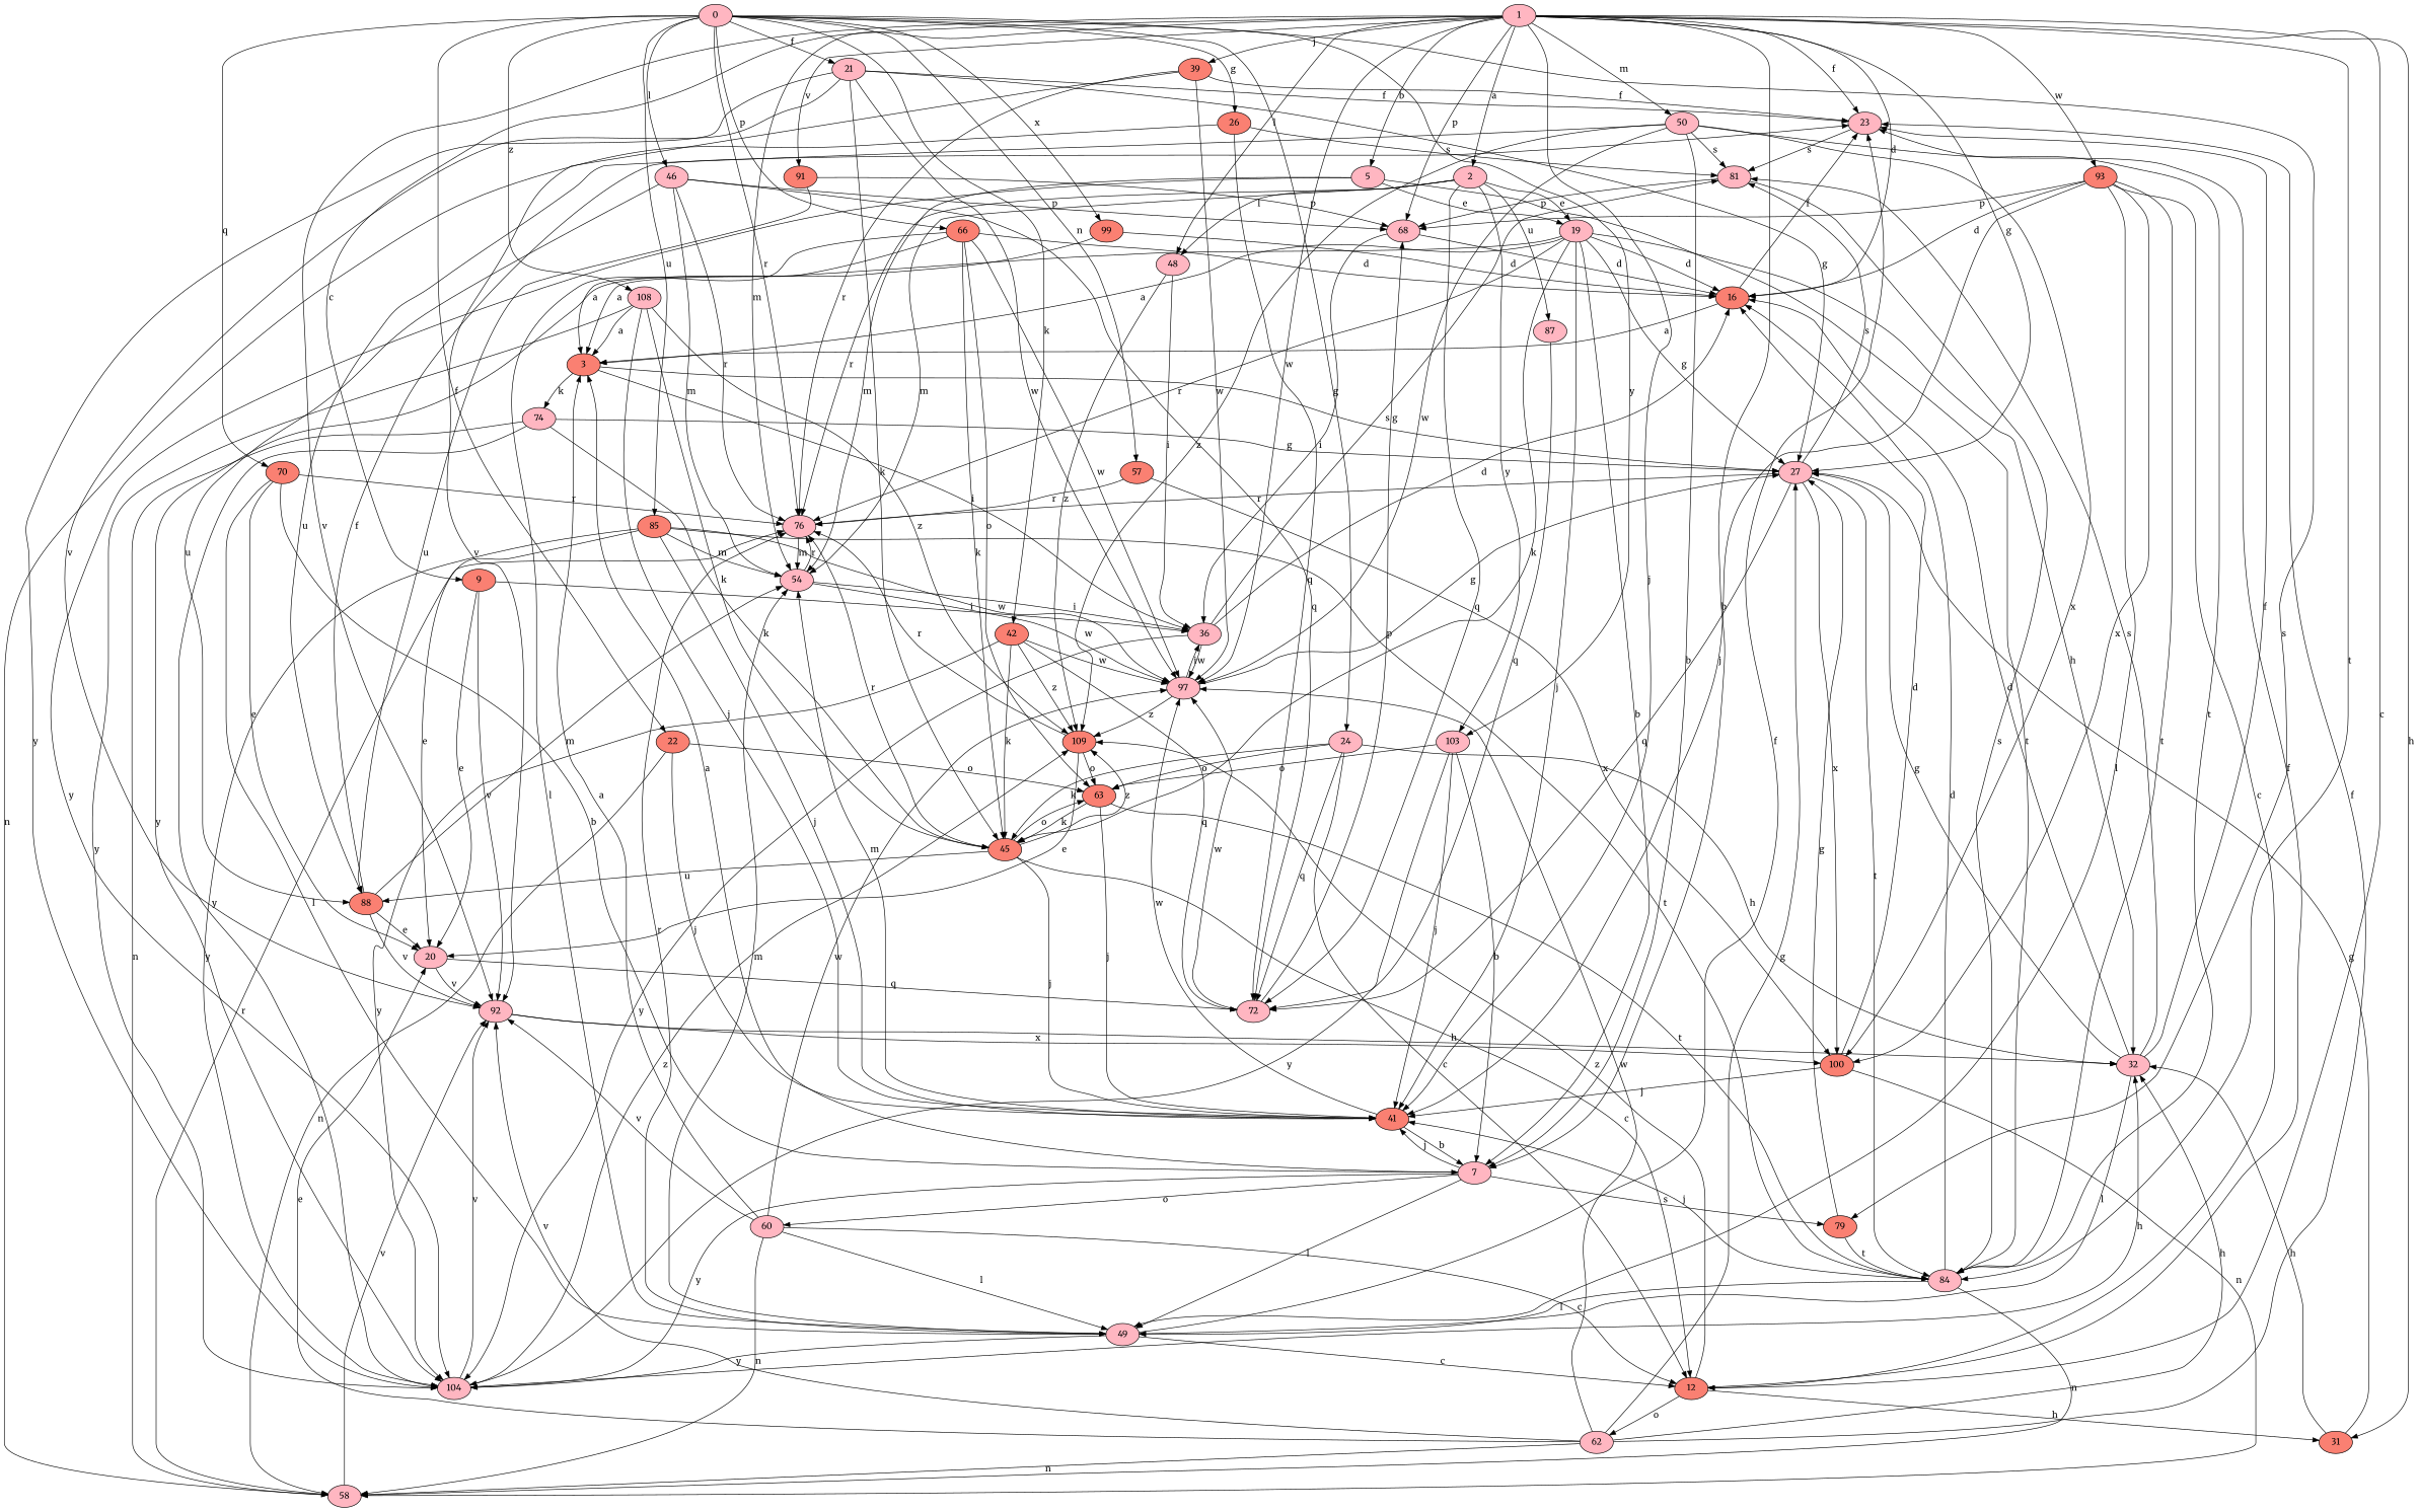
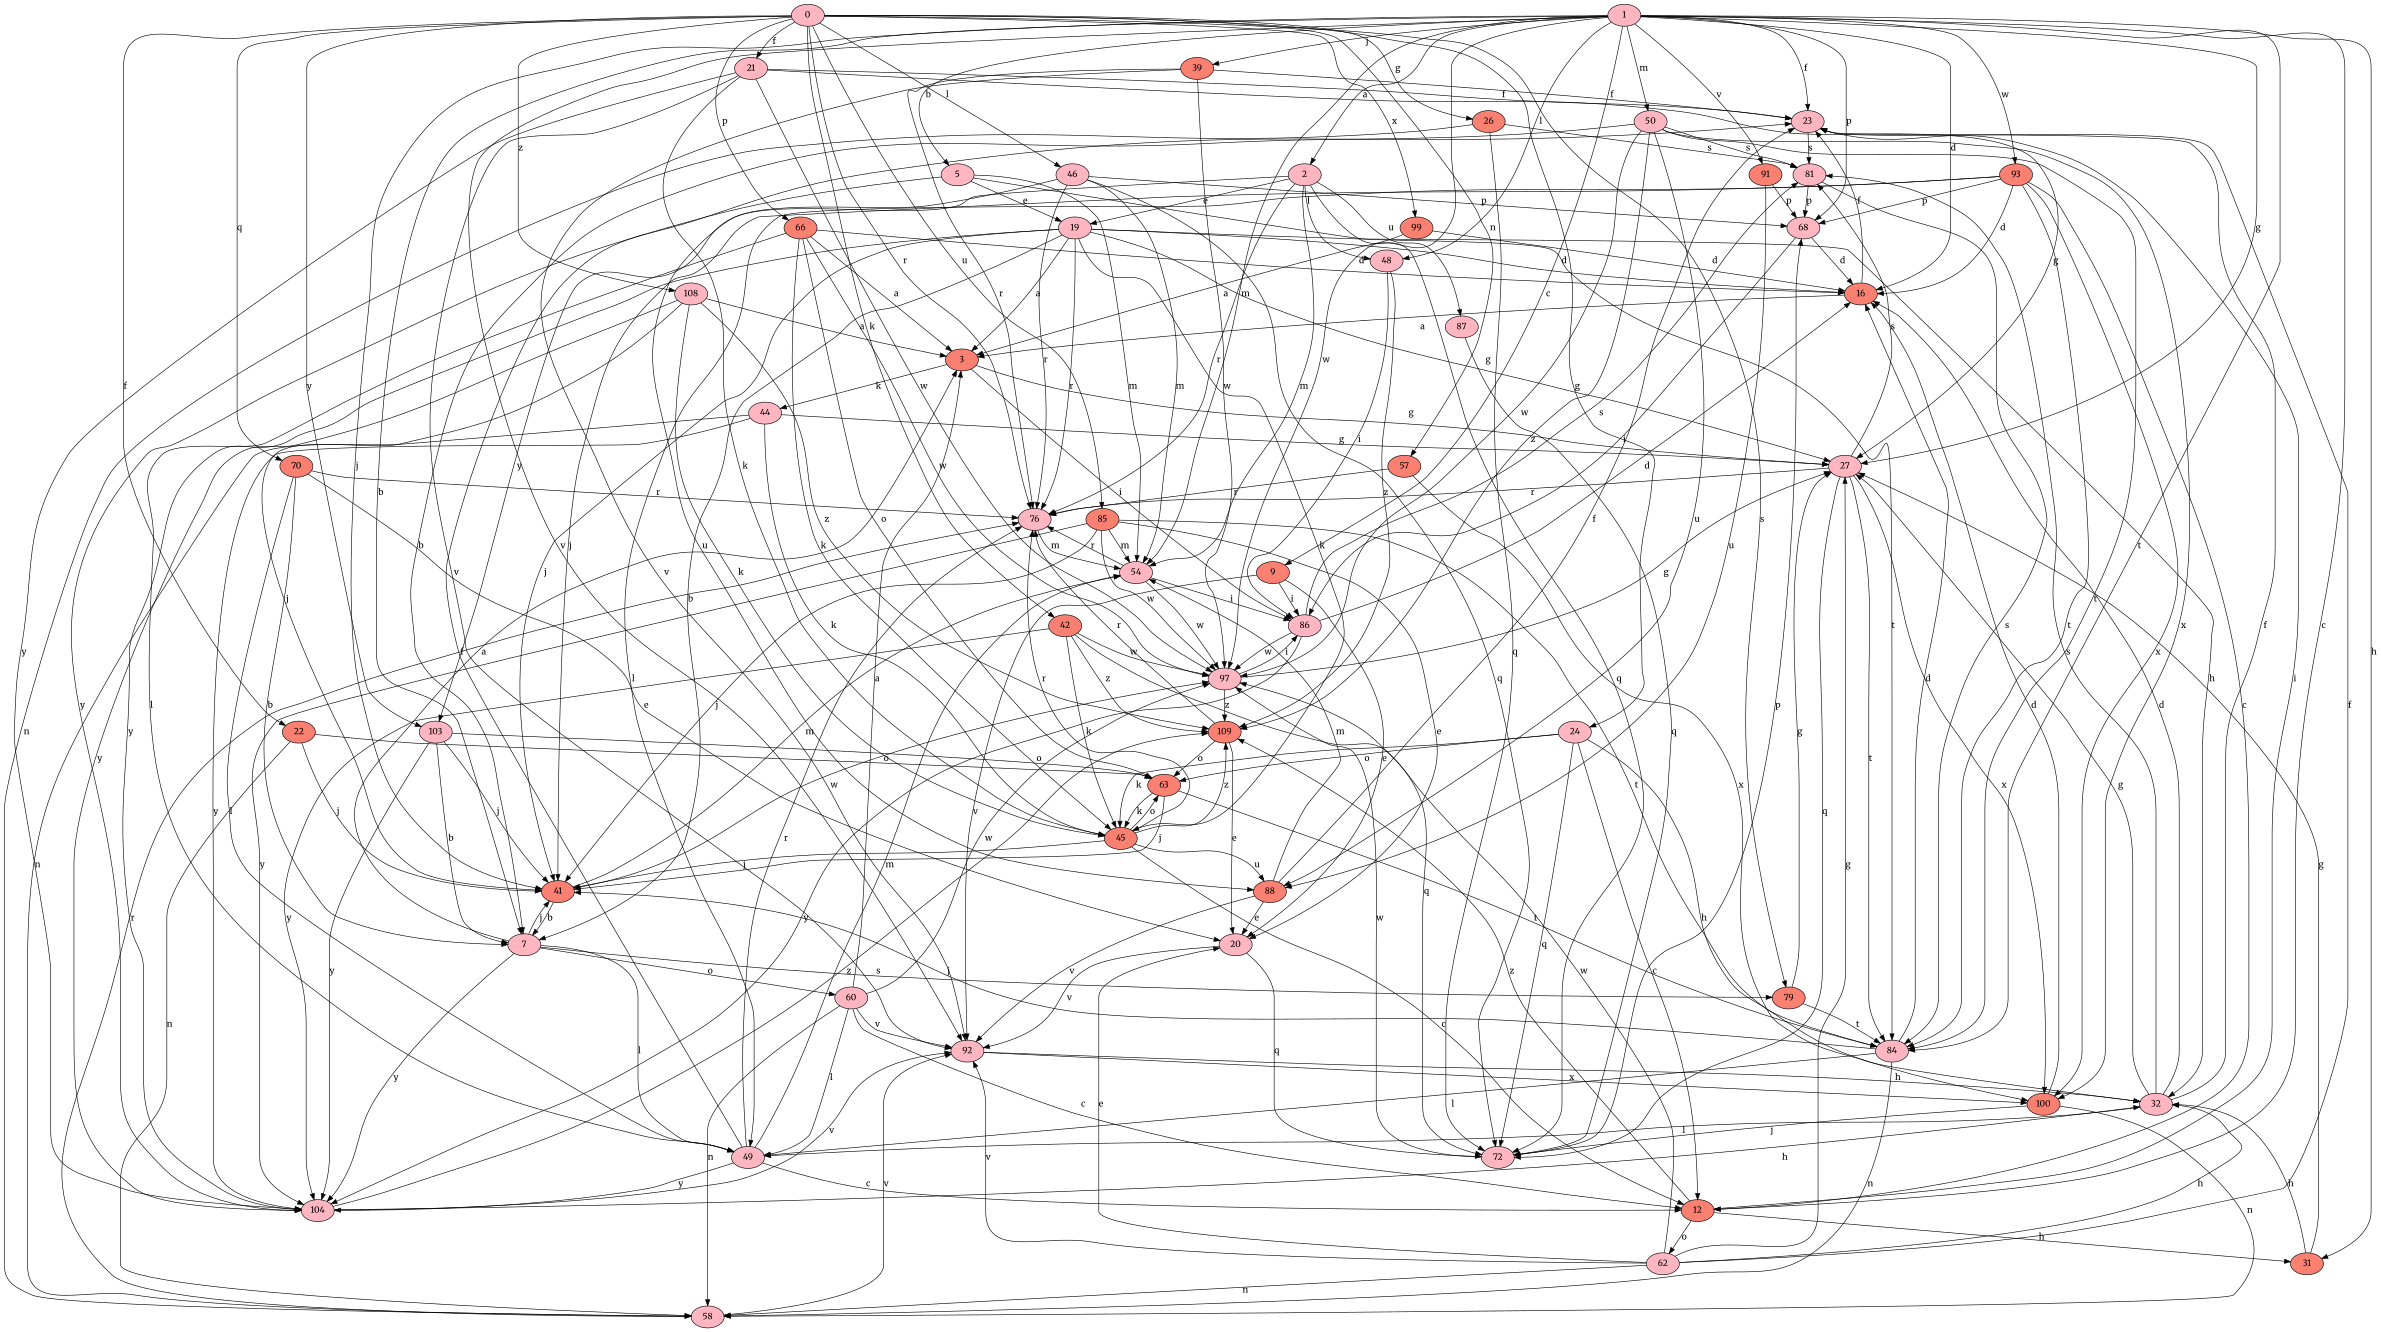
  strict digraph {
    fontname=Merriweather
    node [fillcolor=lightpink fontname=Merriweather style=filled]
    edge [fontname=Merriweather]
    0
    21
    22 [fillcolor=salmon]
    24
    26 [fillcolor=salmon]
    42 [fillcolor=salmon]
    46
    57 [fillcolor=salmon]
    66 [fillcolor=salmon]
    70 [fillcolor=salmon]
    76
    79 [fillcolor=salmon]
    85 [fillcolor=salmon]
    99 [fillcolor=salmon]
    103
    108
    23
    27
    92
    97
    104
    45 [fillcolor=salmon]
    41 [fillcolor=salmon]
    58
    63 [fillcolor=salmon]
    12 [fillcolor=salmon]
    72
    32
    81
    109 [fillcolor=salmon]
    54
    68
    88 [fillcolor=salmon]
    100 [fillcolor=salmon]
    16 [fillcolor=salmon]
    3 [fillcolor=salmon]
    49
    7
    20
    84
    1
    2
    5
    9 [fillcolor=salmon]
    31 [fillcolor=salmon]
    39 [fillcolor=salmon]
    48
    50
    91 [fillcolor=salmon]
    93 [fillcolor=salmon]
    19
    87
    60
-   36
+   36 [label=86]
    62
-   44 [label=74]
+   44
    0 -> 21 [label=f]
    0 -> 22 [label=f]
    0 -> 24 [label=g]
    0 -> 26 [label=g]
    0 -> 42 [label=k]
    0 -> 46 [label=l]
    0 -> 57 [label=n]
    0 -> 66 [label=p]
    0 -> 70 [label=q]
    0 -> 76 [label=r]
    0 -> 79 [label=s]
    0 -> 85 [label=u]
    0 -> 99 [label=x]
    0 -> 103 [label=y]
    0 -> 108 [label=z]
    21 -> 23 [label=f]
    21 -> 27 [label=g]
    21 -> 92 [label=v]
    21 -> 97 [label=w]
    21 -> 104 [label=y]
    21 -> 45 [label=k]
    22 -> 41 [label=j]
    22 -> 58 [label=n]
    22 -> 63 [label=o]
    24 -> 45 [label=k]
    24 -> 63 [label=o]
    24 -> 12 [label=c]
    24 -> 72 [label=q]
    24 -> 32 [label=h]
    26 -> 58 [label=n]
    26 -> 72 [label=q]
    26 -> 81 [label=s]
    42 -> 97 [label=w]
    42 -> 104 [label=y]
    42 -> 45 [label=k]
    42 -> 72 [label=q]
    42 -> 109 [label=z]
    46 -> 76 [label=r]
    46 -> 72 [label=q]
    46 -> 54 [label=m]
    46 -> 68 [label=p]
    46 -> 88 [label=u]
    57 -> 76 [label=r]
    57 -> 100 [label=x]
    66 -> 97 [label=w]
    66 -> 45 [label=k]
    66 -> 63 [label=o]
    66 -> 16 [label=d]
    66 -> 3 [label=a]
    66 -> 49 [label=l]
    70 -> 76 [label=r]
    70 -> 49 [label=l]
    70 -> 7 [label=b]
    70 -> 20 [label=e]
    76 -> 54 [label=m]
    79 -> 27 [label=g]
    79 -> 84 [label=t]
    85 -> 97 [label=w]
    85 -> 104 [label=y]
    85 -> 41 [label=j]
    85 -> 54 [label=m]
    85 -> 20 [label=e]
    85 -> 84 [label=t]
    99 -> 16 [label=d]
    99 -> 3 [label=a]
    103 -> 104 [label=y]
    103 -> 41 [label=j]
    103 -> 63 [label=o]
    103 -> 7 [label=b]
    108 -> 104 [label=y]
    108 -> 45 [label=k]
    108 -> 41 [label=j]
    108 -> 109 [label=z]
    108 -> 3 [label=a]
    23 -> 81 [label=s]
    27 -> 76 [label=r]
    27 -> 72 [label=q]
    27 -> 81 [label=s]
    27 -> 100 [label=x]
    27 -> 84 [label=t]
    92 -> 32 [label=h]
    92 -> 100 [label=x]
    97 -> 27 [label=g]
    97 -> 109 [label=z]
    97 -> 36 [label=i]
    104 -> 92 [label=v]
    104 -> 32 [label=h]
    104 -> 109 [label=z]
    45 -> 76 [label=r]
    45 -> 41 [label=j]
    45 -> 63 [label=o]
    45 -> 12 [label=c]
    45 -> 109 [label=z]
    45 -> 88 [label=u]
    41 -> 97 [label=w]
    41 -> 54 [label=m]
    41 -> 7 [label=b]
    58 -> 76 [label=r]
    58 -> 92 [label=v]
    63 -> 45 [label=k]
    63 -> 41 [label=j]
    63 -> 84 [label=t]
-   12 -> 23 [label=f]
+   12 -> 23 [label=i]
    12 -> 109 [label=z]
    12 -> 31 [label=h]
    12 -> 62 [label=o]
    72 -> 97 [label=w]
    72 -> 68 [label=p]
    32 -> 23 [label=f]
    32 -> 27 [label=g]
    32 -> 81 [label=s]
    32 -> 16 [label=d]
    32 -> 49 [label=l]
    81 -> 68 [label=p]
    81 -> 84 [label=s]
    109 -> 76 [label=r]
    109 -> 63 [label=o]
    109 -> 20 [label=e]
    54 -> 76 [label=r]
    54 -> 97 [label=w]
    54 -> 36 [label=i]
    68 -> 16 [label=d]
    68 -> 36 [label=i]
    88 -> 23 [label=f]
    88 -> 92 [label=v]
    88 -> 54 [label=m]
    88 -> 20 [label=e]
-   100 -> 41 [label=j]
+   100 -> 72 [label=j]
    100 -> 58 [label=n]
    100 -> 16 [label=d]
    16 -> 23 [label=f]
    16 -> 3 [label=a]
    3 -> 27 [label=g]
    3 -> 36 [label=i]
    3 -> 44 [label=k]
    49 -> 76 [label=r]
    49 -> 23 [label=f]
    49 -> 104 [label=y]
    49 -> 12 [label=c]
    49 -> 54 [label=m]
    7 -> 79 [label=s]
    7 -> 104 [label=y]
    7 -> 41 [label=j]
    7 -> 3 [label=a]
    7 -> 49 [label=l]
    7 -> 60 [label=o]
    20 -> 92 [label=v]
    20 -> 72 [label=q]
    84 -> 41 [label=j]
    84 -> 58 [label=n]
    84 -> 16 [label=d]
    84 -> 49 [label=l]
    1 -> 23 [label=f]
    1 -> 27 [label=g]
    1 -> 92 [label=v]
    1 -> 97 [label=w]
    1 -> 41 [label=j]
    1 -> 12 [label=c]
    1 -> 54 [label=m]
    1 -> 68 [label=p]
    1 -> 16 [label=d]
    1 -> 7 [label=b]
    1 -> 84 [label=t]
    1 -> 2 [label=a]
    1 -> 5 [label=b]
    1 -> 9 [label=c]
    1 -> 31 [label=h]
    1 -> 39 [label=j]
    1 -> 48 [label=l]
    1 -> 50 [label=m]
    1 -> 91 [label=v]
    1 -> 93 [label=w]
    2 -> 76 [label=r]
    2 -> 103 [label=y]
    2 -> 72 [label=q]
    2 -> 54 [label=m]
    2 -> 48 [label=l]
    2 -> 19 [label=e]
    2 -> 87 [label=u]
    5 -> 104 [label=y]
    5 -> 54 [label=m]
    5 -> 84 [label=t]
    5 -> 19 [label=e]
    9 -> 92 [label=v]
    9 -> 20 [label=e]
    9 -> 36 [label=i]
    31 -> 27 [label=g]
    31 -> 32 [label=h]
    39 -> 76 [label=r]
    39 -> 23 [label=f]
    39 -> 92 [label=v]
    39 -> 97 [label=w]
    48 -> 109 [label=z]
    48 -> 36 [label=i]
    50 -> 97 [label=w]
    50 -> 81 [label=s]
    50 -> 109 [label=z]
    50 -> 88 [label=u]
    50 -> 100 [label=x]
    50 -> 7 [label=b]
    50 -> 84 [label=t]
    91 -> 68 [label=p]
    91 -> 88 [label=u]
    93 -> 41 [label=j]
    93 -> 12 [label=c]
    93 -> 68 [label=p]
    93 -> 100 [label=x]
    93 -> 16 [label=d]
    93 -> 49 [label=l]
    93 -> 84 [label=t]
    19 -> 76 [label=r]
    19 -> 27 [label=g]
    19 -> 104 [label=y]
    19 -> 45 [label=k]
    19 -> 41 [label=j]
    19 -> 32 [label=h]
    19 -> 16 [label=d]
    19 -> 3 [label=a]
    19 -> 7 [label=b]
    87 -> 72 [label=q]
    60 -> 92 [label=v]
    60 -> 97 [label=w]
    60 -> 58 [label=n]
    60 -> 12 [label=c]
    60 -> 3 [label=a]
    60 -> 49 [label=l]
    36 -> 97 [label=w]
    36 -> 104 [label=y]
    36 -> 81 [label=s]
    36 -> 16 [label=d]
    62 -> 23 [label=f]
    62 -> 27 [label=g]
    62 -> 92 [label=v]
    62 -> 97 [label=w]
    62 -> 58 [label=n]
    62 -> 32 [label=h]
    62 -> 20 [label=e]
    44 -> 27 [label=g]
    44 -> 104 [label=y]
    44 -> 45 [label=k]
    44 -> 58 [label=n]
  }
